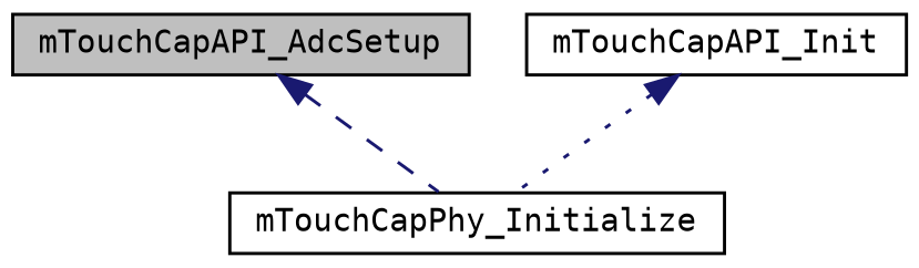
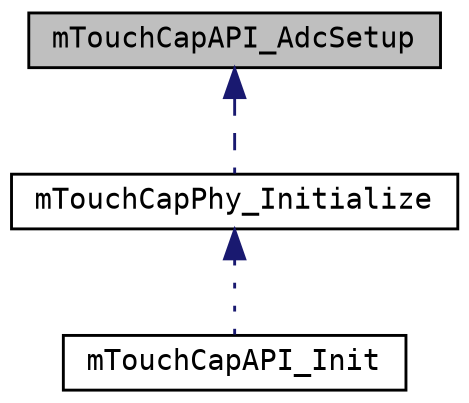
  digraph {
    fontname="DejaVu Sans Mono"
    rankdir=TB
    node [color=black fillcolor=white fontname="DejaVu Sans Mono" fontsize=10 shape=record style=filled]
    edge [color=midnightblue dir=back fontname="DejaVu Sans Mono" fontsize=10 labelfontname=Helvetica labelfontsize=10]
    n1 [fillcolor=grey75 fontcolor=black height=0.2 label=mTouchCapAPI_AdcSetup width=0.4]
    n2 [height=0.2 label=mTouchCapPhy_Initialize width=0.4]
    n3 [height=0.2 label=mTouchCapAPI_Init width=0.4]
    n1 -> n2 [style=dashed]
-   n3 -> n2 [style=dotted]
+   n2 -> n3 [style=dotted]
  }
